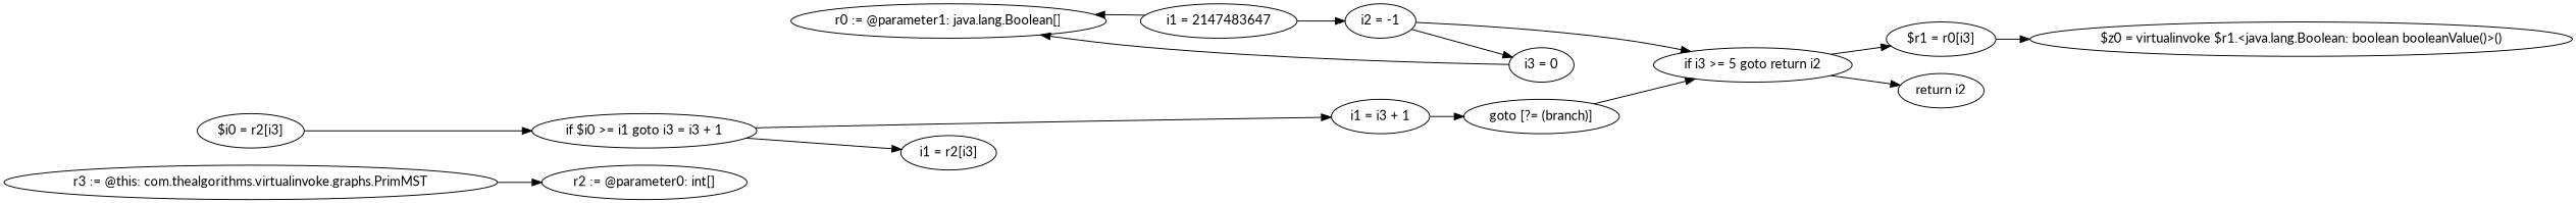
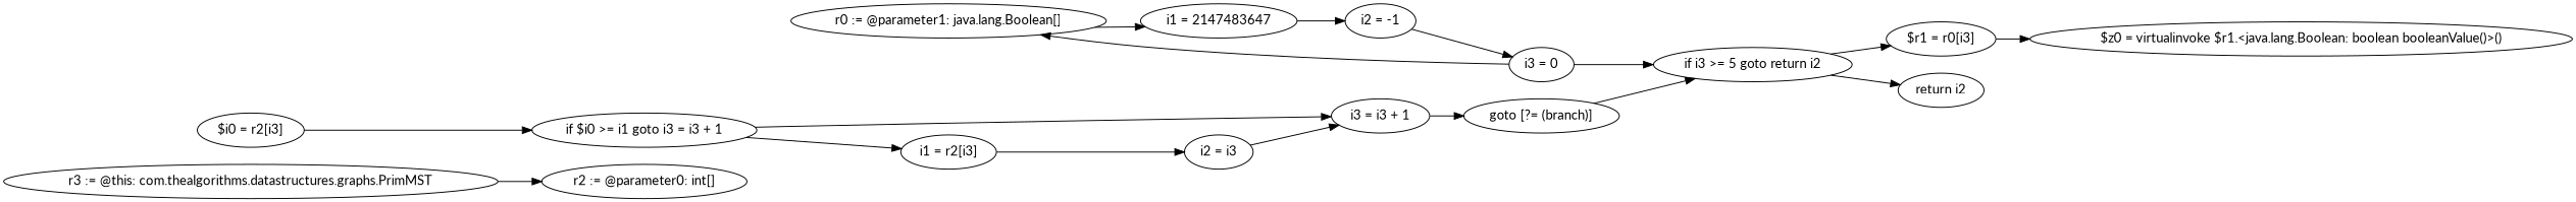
  digraph {
    fontname=Lato
    rankdir=LR
    node [fontname=Lato]
    edge [fontname=Lato]
-   "r3 := @this: com.thealgorithms.datastructures.graphs.PrimMST" [label="r3 := @this: com.thealgorithms.virtualinvoke.graphs.PrimMST"]
+   "r3 := @this: com.thealgorithms.datastructures.graphs.PrimMST"
    "r2 := @parameter0: int[]"
    "r0 := @parameter1: java.lang.Boolean[]"
    "i1 = 2147483647"
    "i2 = -1"
    "i3 = 0"
    "if i3 >= 5 goto return i2"
    "$r1 = r0[i3]"
    "return i2"
    "$z0 = virtualinvoke $r1.<java.lang.Boolean: boolean booleanValue()>()"
    "$i0 = r2[i3]"
    "if $i0 >= i1 goto i3 = i3 + 1"
-   "i3 = i3 + 1" [label="i1 = i3 + 1"]
+   "i3 = i3 + 1"
    "goto [?= (branch)]"
    "i1 = r2[i3]"
+   "i2 = i3"
    "r3 := @this: com.thealgorithms.datastructures.graphs.PrimMST" -> "r2 := @parameter0: int[]"
-   "i1 = 2147483647" -> "r0 := @parameter1: java.lang.Boolean[]"
+   "r0 := @parameter1: java.lang.Boolean[]" -> "i1 = 2147483647"
    "i1 = 2147483647" -> "i2 = -1"
    "i2 = -1" -> "i3 = 0"
    "i3 = 0" -> "r0 := @parameter1: java.lang.Boolean[]"
-   "i2 = -1" -> "if i3 >= 5 goto return i2"
+   "i3 = 0" -> "if i3 >= 5 goto return i2"
    "if i3 >= 5 goto return i2" -> "$r1 = r0[i3]"
    "if i3 >= 5 goto return i2" -> "return i2"
    "$r1 = r0[i3]" -> "$z0 = virtualinvoke $r1.<java.lang.Boolean: boolean booleanValue()>()"
    "$i0 = r2[i3]" -> "if $i0 >= i1 goto i3 = i3 + 1"
    "if $i0 >= i1 goto i3 = i3 + 1" -> "i3 = i3 + 1"
    "if $i0 >= i1 goto i3 = i3 + 1" -> "i1 = r2[i3]"
    "i3 = i3 + 1" -> "goto [?= (branch)]"
    "goto [?= (branch)]" -> "if i3 >= 5 goto return i2"
+   "i1 = r2[i3]" -> "i2 = i3"
+   "i2 = i3" -> "i3 = i3 + 1"
  }
